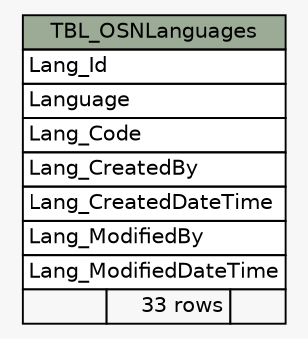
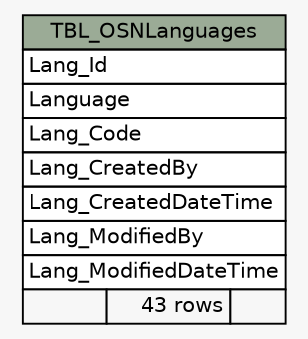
  digraph {
    bgcolor="#f7f7f7"
    fontname=Helvetica
    fontsize=11
    nodesep=0.18
    rankdir=RL
    ranksep=0.46
-   n1 [fontname=Helvetica fontsize=11 label=<     <TABLE BORDER="0" CELLBORDER="1" CELLSPACING="0" BGCOLOR="#ffffff">       <TR><TD COLSPAN="3" BGCOLOR="#9bab96" ALIGN="CENTER">TBL_OSNLanguages</TD></TR>       <TR><TD PORT="Lang_Id" COLSPAN="3" ALIGN="LEFT">Lang_Id</TD></TR>       <TR><TD PORT="Language" COLSPAN="3" ALIGN="LEFT">Language</TD></TR>       <TR><TD PORT="Lang_Code" COLSPAN="3" ALIGN="LEFT">Lang_Code</TD></TR>       <TR><TD PORT="Lang_CreatedBy" COLSPAN="3" ALIGN="LEFT">Lang_CreatedBy</TD></TR>       <TR><TD PORT="Lang_CreatedDateTime" COLSPAN="3" ALIGN="LEFT">Lang_CreatedDateTime</TD></TR>       <TR><TD PORT="Lang_ModifiedBy" COLSPAN="3" ALIGN="LEFT">Lang_ModifiedBy</TD></TR>       <TR><TD PORT="Lang_ModifiedDateTime" COLSPAN="3" ALIGN="LEFT">Lang_ModifiedDateTime</TD></TR>       <TR><TD ALIGN="LEFT" BGCOLOR="#f7f7f7">  </TD><TD ALIGN="RIGHT" BGCOLOR="#f7f7f7">33 rows</TD><TD ALIGN="RIGHT" BGCOLOR="#f7f7f7">  </TD></TR>     </TABLE>> shape=plaintext]
+   n1 [fontname=Helvetica fontsize=11 label=<     <TABLE BORDER="0" CELLBORDER="1" CELLSPACING="0" BGCOLOR="#ffffff">       <TR><TD COLSPAN="3" BGCOLOR="#9bab96" ALIGN="CENTER">TBL_OSNLanguages</TD></TR>       <TR><TD PORT="Lang_Id" COLSPAN="3" ALIGN="LEFT">Lang_Id</TD></TR>       <TR><TD PORT="Language" COLSPAN="3" ALIGN="LEFT">Language</TD></TR>       <TR><TD PORT="Lang_Code" COLSPAN="3" ALIGN="LEFT">Lang_Code</TD></TR>       <TR><TD PORT="Lang_CreatedBy" COLSPAN="3" ALIGN="LEFT">Lang_CreatedBy</TD></TR>       <TR><TD PORT="Lang_CreatedDateTime" COLSPAN="3" ALIGN="LEFT">Lang_CreatedDateTime</TD></TR>       <TR><TD PORT="Lang_ModifiedBy" COLSPAN="3" ALIGN="LEFT">Lang_ModifiedBy</TD></TR>       <TR><TD PORT="Lang_ModifiedDateTime" COLSPAN="3" ALIGN="LEFT">Lang_ModifiedDateTime</TD></TR>       <TR><TD ALIGN="LEFT" BGCOLOR="#f7f7f7">  </TD><TD ALIGN="RIGHT" BGCOLOR="#f7f7f7">43 rows</TD><TD ALIGN="RIGHT" BGCOLOR="#f7f7f7">  </TD></TR>     </TABLE>> shape=plaintext]
  }
